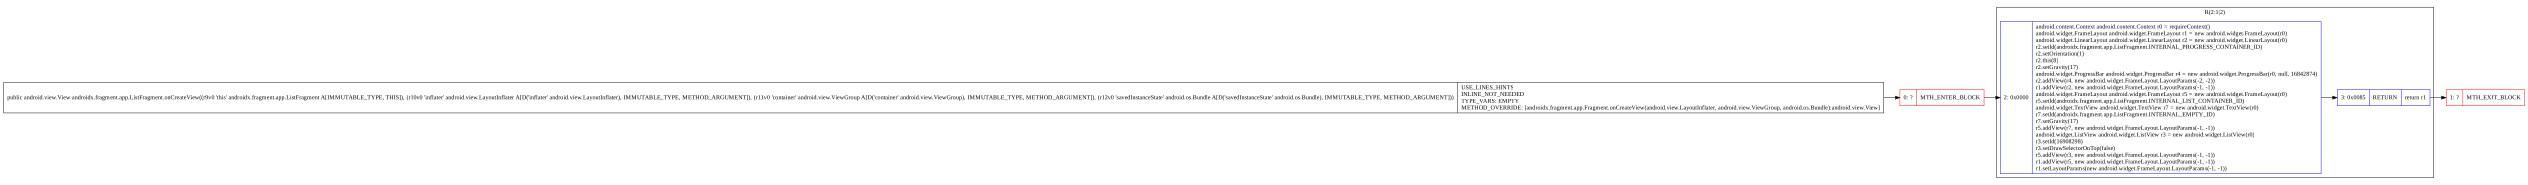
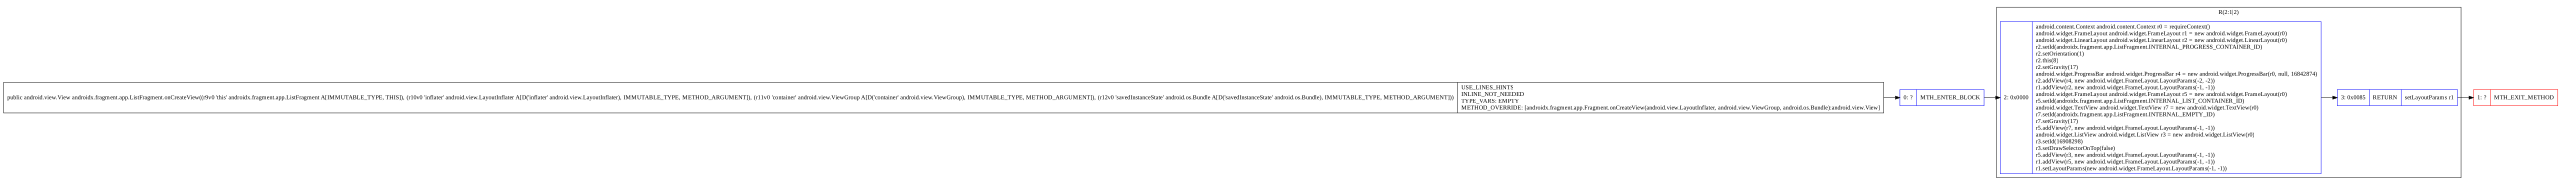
  digraph {
    fontname="Liberation Serif"
    rankdir=LR
    node [color=blue fontname="Liberation Serif" shape=record]
    edge [fontname="Liberation Serif"]
    n1 [label="{2\:\ 0x0000|android.content.Context android.content.Context r0 = requireContext()\landroid.widget.FrameLayout android.widget.FrameLayout r1 = new android.widget.FrameLayout(r0)\landroid.widget.LinearLayout android.widget.LinearLayout r2 = new android.widget.LinearLayout(r0)\lr2.setId(androidx.fragment.app.ListFragment.INTERNAL_PROGRESS_CONTAINER_ID)\lr2.setOrientation(1)\lr2.this(8)\lr2.setGravity(17)\landroid.widget.ProgressBar android.widget.ProgressBar r4 = new android.widget.ProgressBar(r0, null, 16842874)\lr2.addView(r4, new android.widget.FrameLayout.LayoutParams(\-2, \-2))\lr1.addView(r2, new android.widget.FrameLayout.LayoutParams(\-1, \-1))\landroid.widget.FrameLayout android.widget.FrameLayout r5 = new android.widget.FrameLayout(r0)\lr5.setId(androidx.fragment.app.ListFragment.INTERNAL_LIST_CONTAINER_ID)\landroid.widget.TextView android.widget.TextView r7 = new android.widget.TextView(r0)\lr7.setId(androidx.fragment.app.ListFragment.INTERNAL_EMPTY_ID)\lr7.setGravity(17)\lr5.addView(r7, new android.widget.FrameLayout.LayoutParams(\-1, \-1))\landroid.widget.ListView android.widget.ListView r3 = new android.widget.ListView(r0)\lr3.setId(16908298)\lr3.setDrawSelectorOnTop(false)\lr5.addView(r3, new android.widget.FrameLayout.LayoutParams(\-1, \-1))\lr1.addView(r5, new android.widget.FrameLayout.LayoutParams(\-1, \-1))\lr1.setLayoutParams(new android.widget.FrameLayout.LayoutParams(\-1, \-1))\l}"]
-   n2 [label="{3\:\ 0x0085|RETURN\l|return r1\l}"]
-   n3 [color=red label="{1\:\ ?|MTH_EXIT_BLOCK\l}"]
-   n4 [color=red label="{0\:\ ?|MTH_ENTER_BLOCK\l}"]
+   n2 [label="{3\:\ 0x0085|RETURN\l|setLayoutParams r1\l}"]
+   n3 [color=red label="{1\:\ ?|MTH_EXIT_METHOD\l}"]
+   n4 [label="{0\:\ ?|MTH_ENTER_BLOCK\l}"]
    n5 [label="{public android.view.View androidx.fragment.app.ListFragment.onCreateView((r9v0 'this' androidx.fragment.app.ListFragment A[IMMUTABLE_TYPE, THIS]), (r10v0 'inflater' android.view.LayoutInflater A[D('inflater' android.view.LayoutInflater), IMMUTABLE_TYPE, METHOD_ARGUMENT]), (r11v0 'container' android.view.ViewGroup A[D('container' android.view.ViewGroup), IMMUTABLE_TYPE, METHOD_ARGUMENT]), (r12v0 'savedInstanceState' android.os.Bundle A[D('savedInstanceState' android.os.Bundle), IMMUTABLE_TYPE, METHOD_ARGUMENT]))  | USE_LINES_HINTS\lINLINE_NOT_NEEDED\lTYPE_VARS: EMPTY\lMETHOD_OVERRIDE: [androidx.fragment.app.Fragment.onCreateView(android.view.LayoutInflater, android.view.ViewGroup, android.os.Bundle):android.view.View]\l}" color=""]
    subgraph cluster_1 {
      label="R(2:1|2)"
      n1
      n2
    }
    n1 -> n2
    n2 -> n3
    n4 -> n1
    n5 -> n4
  }
